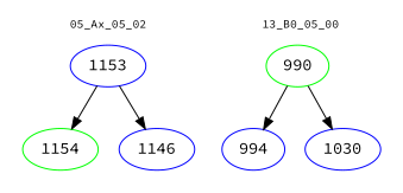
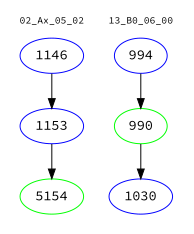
  digraph {
    fontname="Source Code Pro"
    node [color=blue fontname="Source Code Pro"]
    edge [color=black fontname="Source Code Pro"]
-   n1 [color=green label=1154]
+   n1 [color=green label=5154]
    n2 [label=1153]
    n3 [label=1146]
    n4 [color=green label=990]
    n5 [label=994]
    n6 [label=1030]
    subgraph cluster_1 {
      color=white
      fontsize=10
-     label="05_Ax_05_02"
+     label="02_Ax_05_02"
      n1
      n2
      n3
    }
    subgraph cluster_2 {
      color=white
      fontsize=10
-     label="13_B0_05_00"
+     label="13_B0_06_00"
      n4
      n5
      n6
    }
    n2 -> n1
-   n2 -> n3
-   n4 -> n5
+   n3 -> n2
+   n5 -> n4
    n4 -> n6
  }
